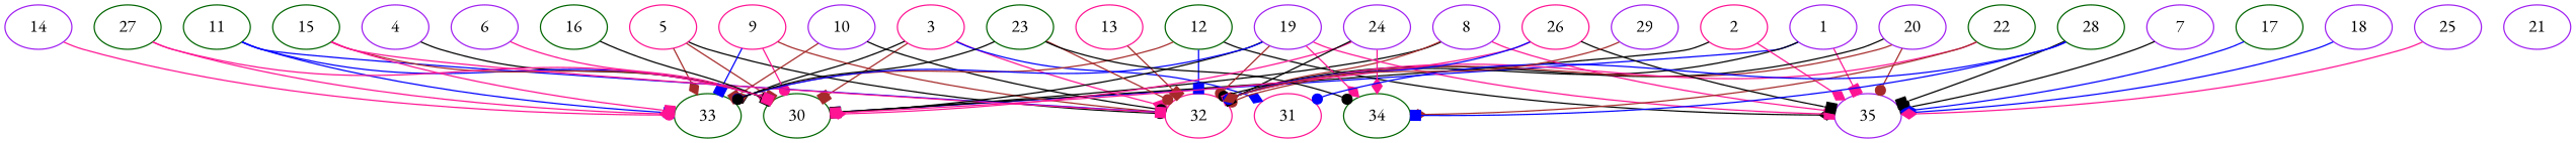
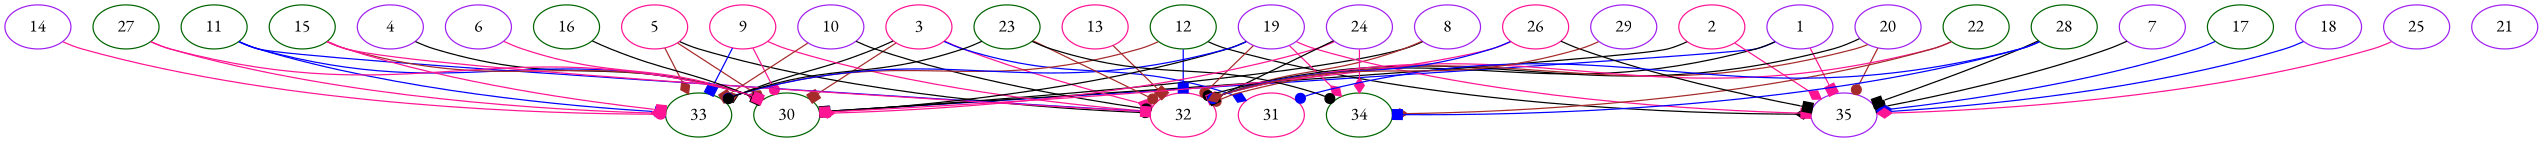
  digraph {
    fontname="EB Garamond"
    node [alpha=0.04 color=purple fontname="EB Garamond"]
    edge [arrowhead=box color=deeppink fontname="EB Garamond"]
    1 [expect_size=16324608]
    30 [alpha=0.09 color=darkgreen expect_size=34199552]
    32 [alpha=0.09 color=deeppink expect_size=43859968]
    35 [alpha=0.20 expect_size=34769920]
    2 [alpha=0.10 color=deeppink expect_size=20251648]
    3 [alpha=0.15 color=deeppink expect_size=11616256]
    31 [alpha=0.18 color=deeppink expect_size=20097024]
    33 [alpha=0.12 color=darkgreen expect_size=26126336]
    4 [alpha=0.20 expect_size=13163520]
    5 [color=deeppink expect_size=26540032]
    6 [alpha=0.15 expect_size=41486336]
    7 [alpha=0.10 expect_size=45865984]
    8 [alpha=0.02 expect_size=39402496]
    9 [alpha=0.00 color=deeppink expect_size=11174912]
    10 [alpha=0.15 expect_size=14483456]
    11 [alpha=0.11 color=darkgreen expect_size=48090112]
    12 [alpha=0.16 color=darkgreen expect_size=9995264]
    13 [alpha=0.13 color=deeppink expect_size=33261568]
    14 [alpha=0.07 expect_size=21871616]
    15 [alpha=0.17 color=darkgreen expect_size=21481472]
    16 [alpha=0.05 color=darkgreen expect_size=30977024]
    17 [alpha=0.07 color=darkgreen expect_size=18906112]
    18 [alpha=0.01 expect_size=42972160]
    19 [alpha=0.03 expect_size=46744576]
    34 [alpha=0.03 color=darkgreen expect_size=20455424]
    20 [alpha=0.14 expect_size=47790080]
    21 [alpha=0.10 expect_size=36334592]
    22 [alpha=0.12 color=darkgreen expect_size=14405632]
    23 [alpha=0.18 color=darkgreen expect_size=51998720]
    24 [alpha=0.06 expect_size=35752960]
    25 [expect_size=51938304]
    26 [alpha=0.16 color=deeppink expect_size=44955648]
    27 [alpha=0.07 color=darkgreen expect_size=8592384]
    28 [alpha=0.11 color=darkgreen expect_size=25018368]
    29 [alpha=0.18 expect_size=27898880]
    1 -> 30 [color=blue]
    1 -> 32 [arrowhead=diamond color=black]
    1 -> 35
    2 -> 30 [color=black]
    2 -> 35 [arrowhead=diamond]
    3 -> 30 [color=brown]
    3 -> 32 [arrowhead=diamond]
    3 -> 31 [arrowhead=diamond color=blue]
    3 -> 33 [arrowhead=diamond color=black]
    4 -> 30 [arrowhead=diamond color=black]
-   5 -> 30 [color=brown]
+   5 -> 30 [arrowhead=diamond color=brown]
    5 -> 32 [arrowhead=dot color=black]
    5 -> 33 [arrowhead=diamond color=brown]
    6 -> 30 [arrowhead=diamond]
    7 -> 35 [color=black]
    8 -> 30 [arrowhead=dot color=black]
    8 -> 32 [arrowhead=diamond color=brown]
-   8 -> 35 [arrowhead=dot]
    9 -> 30 [arrowhead=dot]
-   9 -> 32 [arrowhead=dot color=brown]
+   9 -> 32 [arrowhead=dot]
    9 -> 33 [color=blue]
    10 -> 32 [arrowhead=dot color=black]
    10 -> 33 [color=brown]
    11 -> 30 [color=blue]
    11 -> 32 [arrowhead=dot color=blue]
    11 -> 33 [color=blue]
    12 -> 32 [color=blue]
    12 -> 35 [arrowhead=diamond color=black]
    12 -> 33 [arrowhead=diamond color=brown]
    13 -> 32 [color=brown]
    14 -> 33 [arrowhead=dot]
    15 -> 30 [color=brown]
    15 -> 32
    15 -> 33
    16 -> 30 [color=black]
    17 -> 35 [arrowhead=diamond color=blue]
    18 -> 35 [arrowhead=diamond color=blue]
    19 -> 30 [color=black]
    19 -> 32 [arrowhead=dot color=brown]
    19 -> 35
    19 -> 33 [arrowhead=dot color=blue]
    19 -> 34 [arrowhead=diamond]
    20 -> 32 [arrowhead=dot color=black]
    20 -> 32 [arrowhead=dot color=brown]
    20 -> 35 [arrowhead=dot color=brown]
    22 -> 32
    22 -> 34 [arrowhead=diamond color=brown]
    23 -> 32 [arrowhead=dot color=brown]
    23 -> 33 [arrowhead=dot color=black]
    23 -> 34 [arrowhead=dot color=black]
    24 -> 30 [arrowhead=diamond]
    24 -> 32 [color=black]
    24 -> 34 [arrowhead=diamond]
    25 -> 35 [arrowhead=diamond]
    26 -> 30
    26 -> 32 [arrowhead=dot color=blue]
    26 -> 35 [color=black]
    27 -> 30
    27 -> 33 [arrowhead=diamond]
    28 -> 35 [color=black]
    28 -> 31 [arrowhead=dot color=blue]
    28 -> 34 [color=blue]
    29 -> 32 [arrowhead=diamond color=brown]
  }
